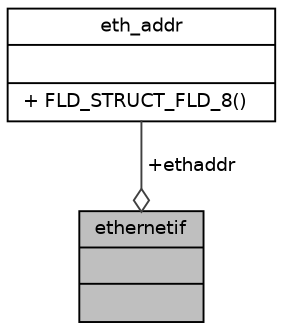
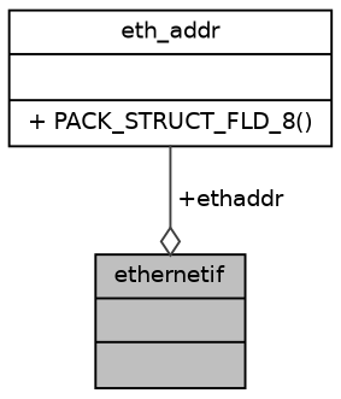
  digraph {
    node [color=black fontname=Helvetica fontsize=10 shape=record style=filled]
    n1 [fillcolor=grey75 fontcolor=black height=0.2 label="{ethernetif\n||}" width=0.4]
-   n2 [fillcolor=white height=0.2 label="{eth_addr\n||+ FLD_STRUCT_FLD_8()\l}" width=0.4]
+   n2 [fillcolor=white height=0.2 label="{eth_addr\n||+ PACK_STRUCT_FLD_8()\l}" width=0.4]
    n2 -> n1 [arrowhead=odiamond color=grey25 fontname=Helvetica fontsize=10 label=" +ethaddr" labelfontname=Helvetica labelfontsize=10 style=solid]
  }
